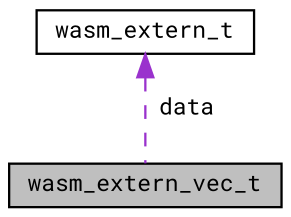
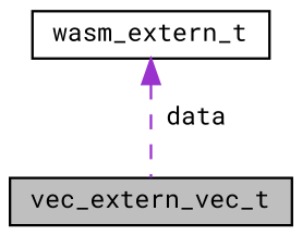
  digraph {
    fontname="Roboto Mono"
    node [color=black fontname="Roboto Mono" fontsize=10 shape=record style=filled]
-   n1 [fillcolor=grey75 fontcolor=black height=0.2 label=wasm_extern_vec_t width=0.4]
+   n1 [fillcolor=grey75 fontcolor=black height=0.2 label=vec_extern_vec_t width=0.4]
    n2 [fillcolor=white height=0.2 label=wasm_extern_t width=0.4]
    n2 -> n1 [color=darkorchid3 dir=back fontname="Roboto Mono" fontsize=10 label=" data" labelfontname=Helvetica labelfontsize=10 style=dashed]
  }
